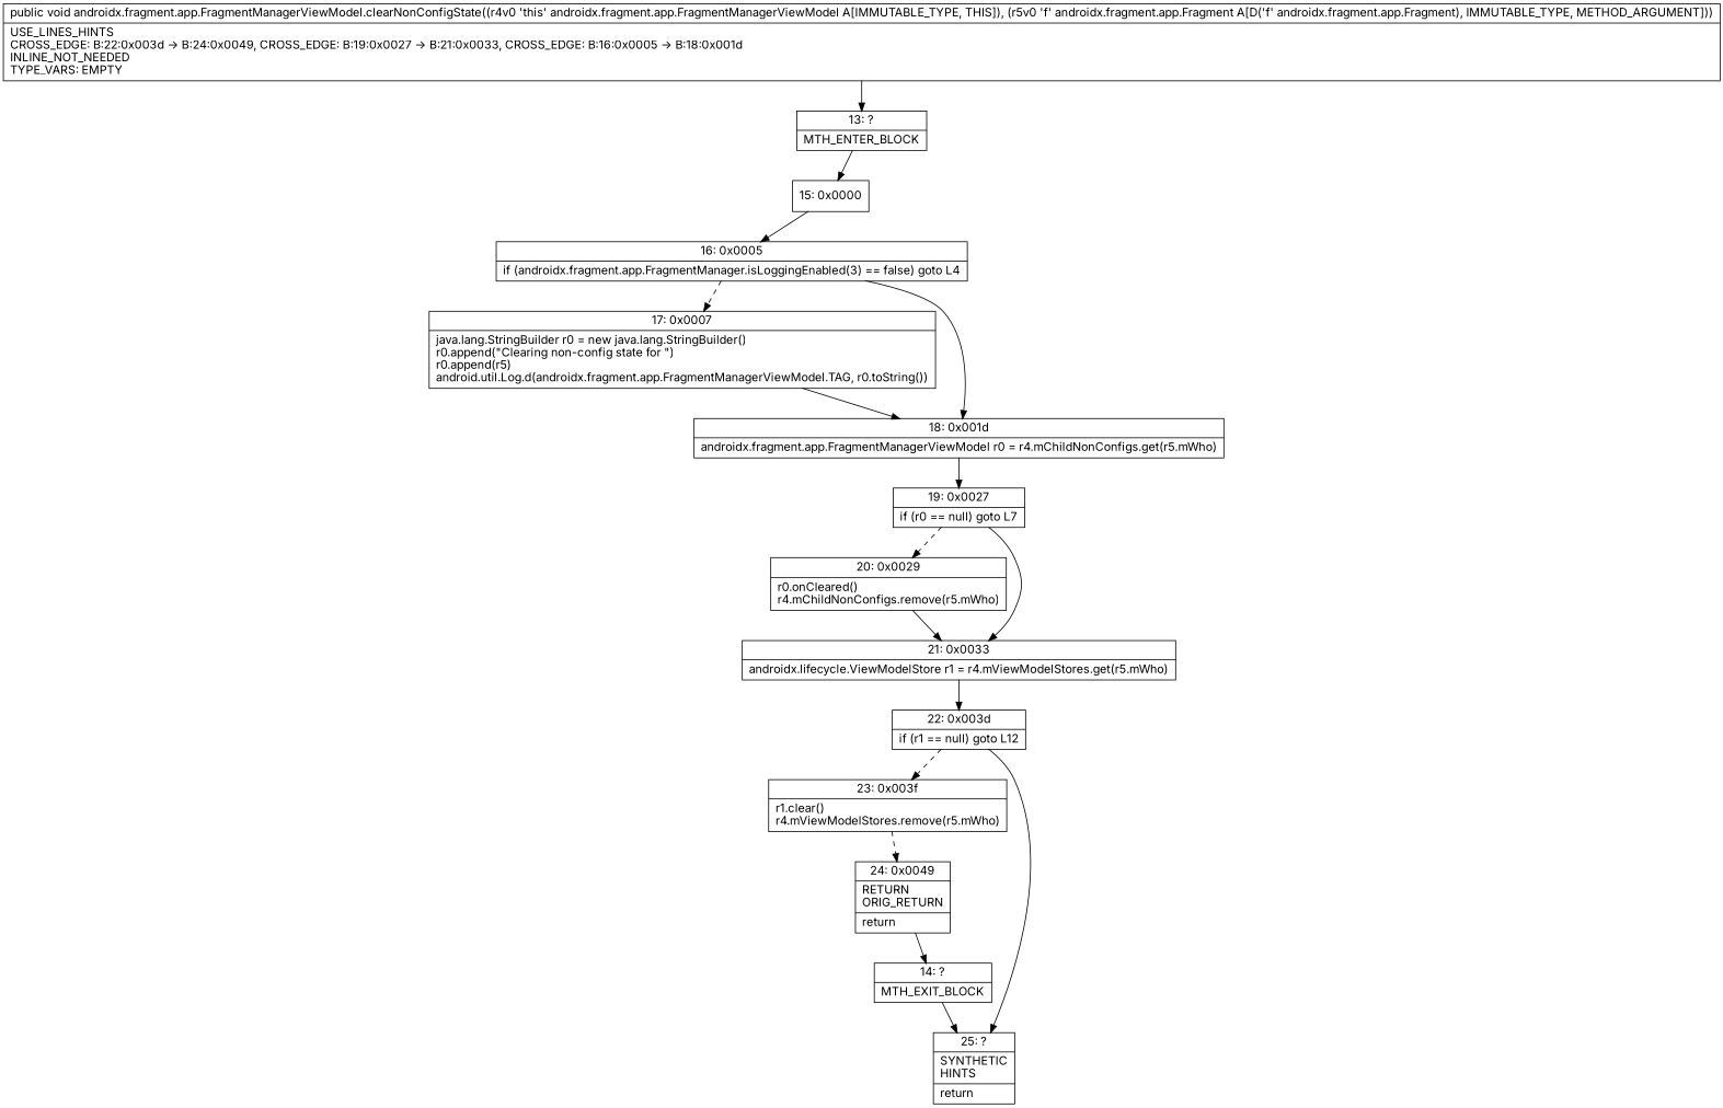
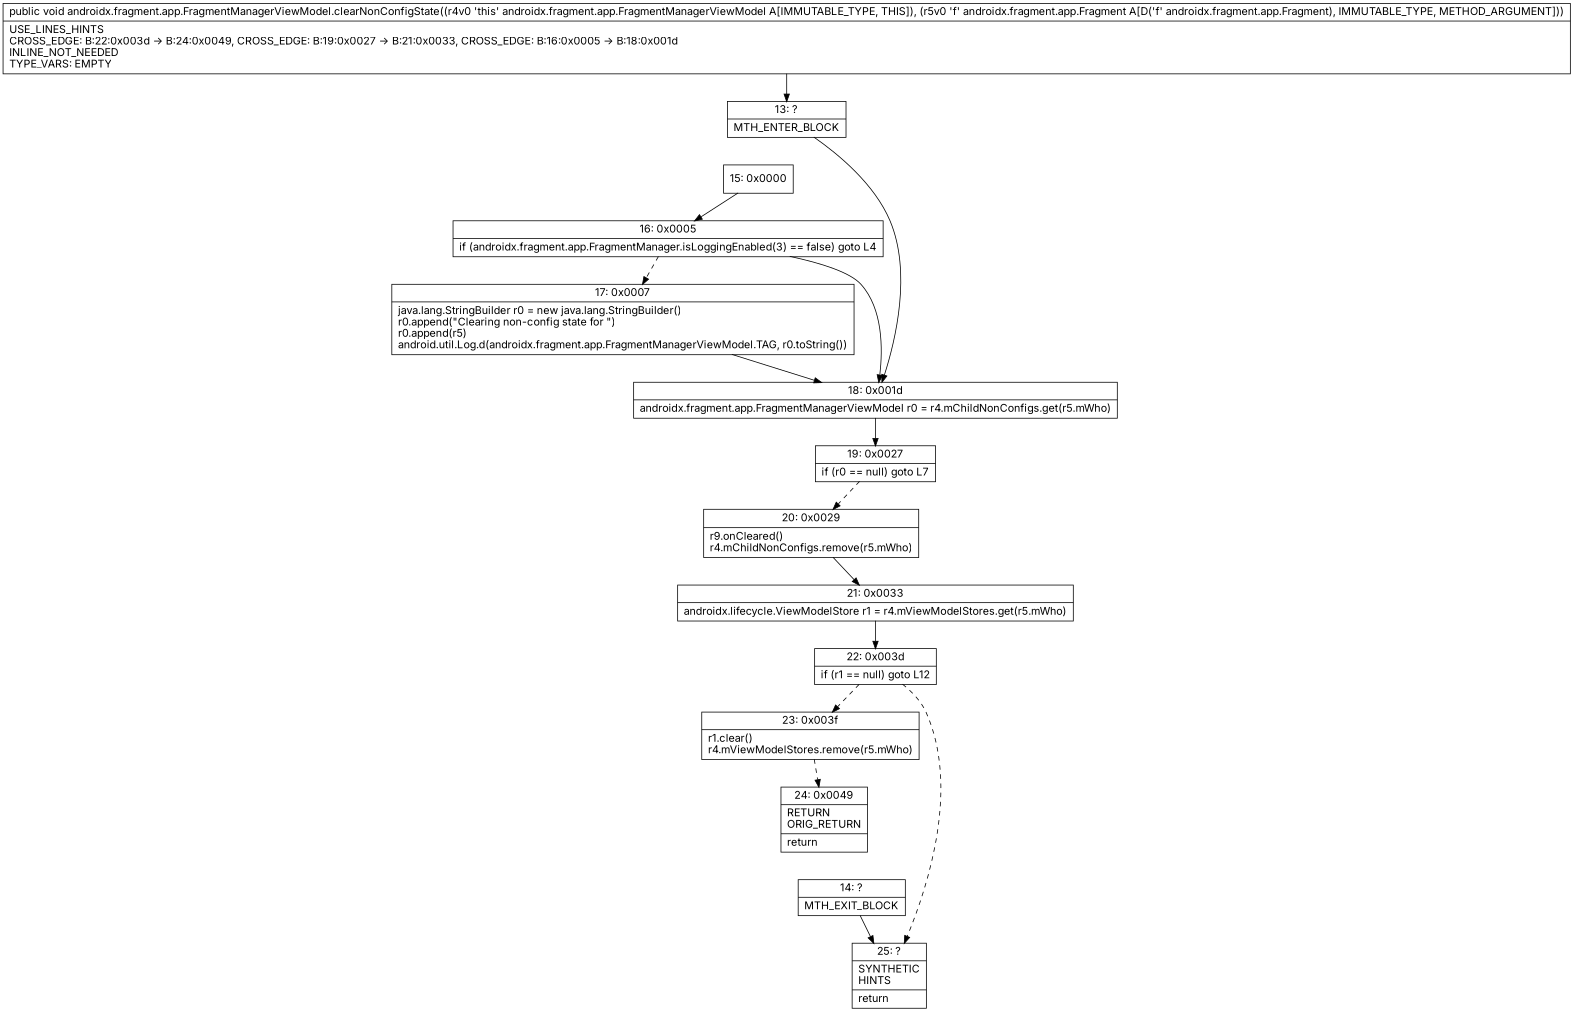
  digraph {
    fontname=Inter
    node [fontname=Inter shape=record]
    edge [fontname=Inter]
    n1 [label="{13\:\ ?|MTH_ENTER_BLOCK\l}"]
    n2 [label="{15\:\ 0x0000}"]
    n3 [label="{16\:\ 0x0005|if (androidx.fragment.app.FragmentManager.isLoggingEnabled(3) == false) goto L4\l}"]
    n4 [label="{17\:\ 0x0007|java.lang.StringBuilder r0 = new java.lang.StringBuilder()\lr0.append(\"Clearing non\-config state for \")\lr0.append(r5)\landroid.util.Log.d(androidx.fragment.app.FragmentManagerViewModel.TAG, r0.toString())\l}"]
    n5 [label="{18\:\ 0x001d|androidx.fragment.app.FragmentManagerViewModel r0 = r4.mChildNonConfigs.get(r5.mWho)\l}"]
    n6 [label="{19\:\ 0x0027|if (r0 == null) goto L7\l}"]
-   n7 [label="{20\:\ 0x0029|r0.onCleared()\lr4.mChildNonConfigs.remove(r5.mWho)\l}"]
+   n7 [label="{20\:\ 0x0029|r9.onCleared()\lr4.mChildNonConfigs.remove(r5.mWho)\l}"]
    n8 [label="{21\:\ 0x0033|androidx.lifecycle.ViewModelStore r1 = r4.mViewModelStores.get(r5.mWho)\l}"]
    n9 [label="{22\:\ 0x003d|if (r1 == null) goto L12\l}"]
    n10 [label="{23\:\ 0x003f|r1.clear()\lr4.mViewModelStores.remove(r5.mWho)\l}"]
    n11 [label="{25\:\ ?|SYNTHETIC\lHINTS\l|return\l}"]
    n12 [label="{24\:\ 0x0049|RETURN\lORIG_RETURN\l|return\l}"]
    n13 [label="{14\:\ ?|MTH_EXIT_BLOCK\l}"]
    n14 [label="{public void androidx.fragment.app.FragmentManagerViewModel.clearNonConfigState((r4v0 'this' androidx.fragment.app.FragmentManagerViewModel A[IMMUTABLE_TYPE, THIS]), (r5v0 'f' androidx.fragment.app.Fragment A[D('f' androidx.fragment.app.Fragment), IMMUTABLE_TYPE, METHOD_ARGUMENT]))  | USE_LINES_HINTS\lCROSS_EDGE: B:22:0x003d \-\> B:24:0x0049, CROSS_EDGE: B:19:0x0027 \-\> B:21:0x0033, CROSS_EDGE: B:16:0x0005 \-\> B:18:0x001d\lINLINE_NOT_NEEDED\lTYPE_VARS: EMPTY\l}"]
-   n1 -> n2
+   n1 -> n5
    n2 -> n3
    n3 -> n4 [style=dashed]
    n3 -> n5
    n4 -> n5
    n5 -> n6
    n6 -> n7 [style=dashed]
-   n6 -> n8
    n7 -> n8
    n8 -> n9
    n9 -> n10 [style=dashed]
-   n9 -> n11
+   n9 -> n11 [style=dashed]
    n10 -> n12 [style=dashed]
-   n12 -> n13
    n13 -> n11
    n14 -> n1
  }
